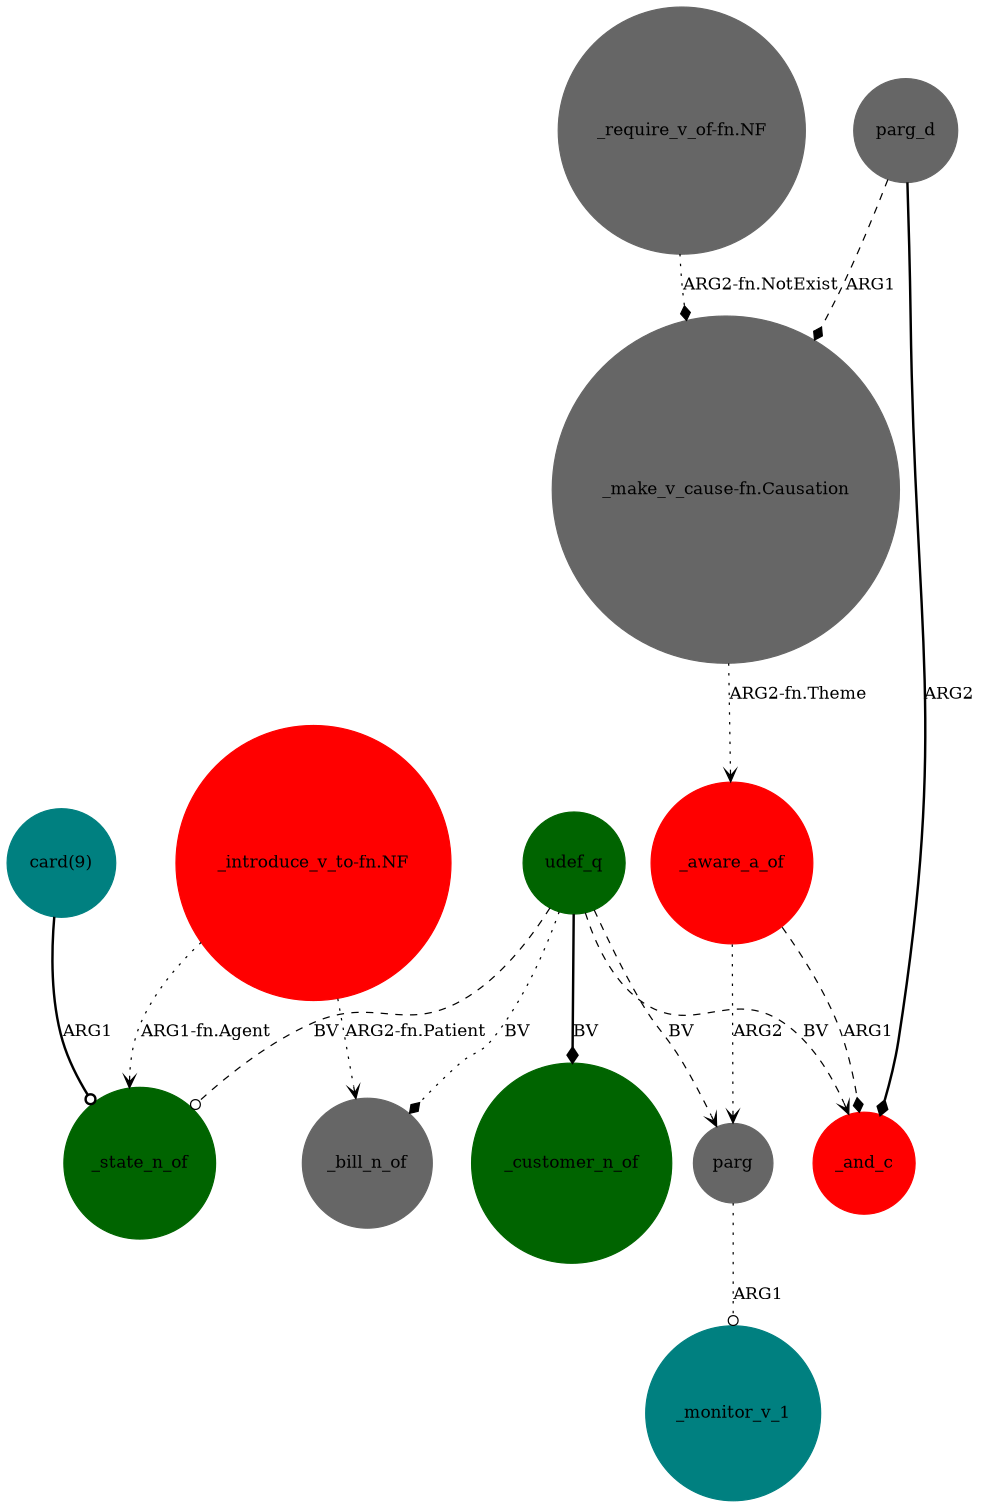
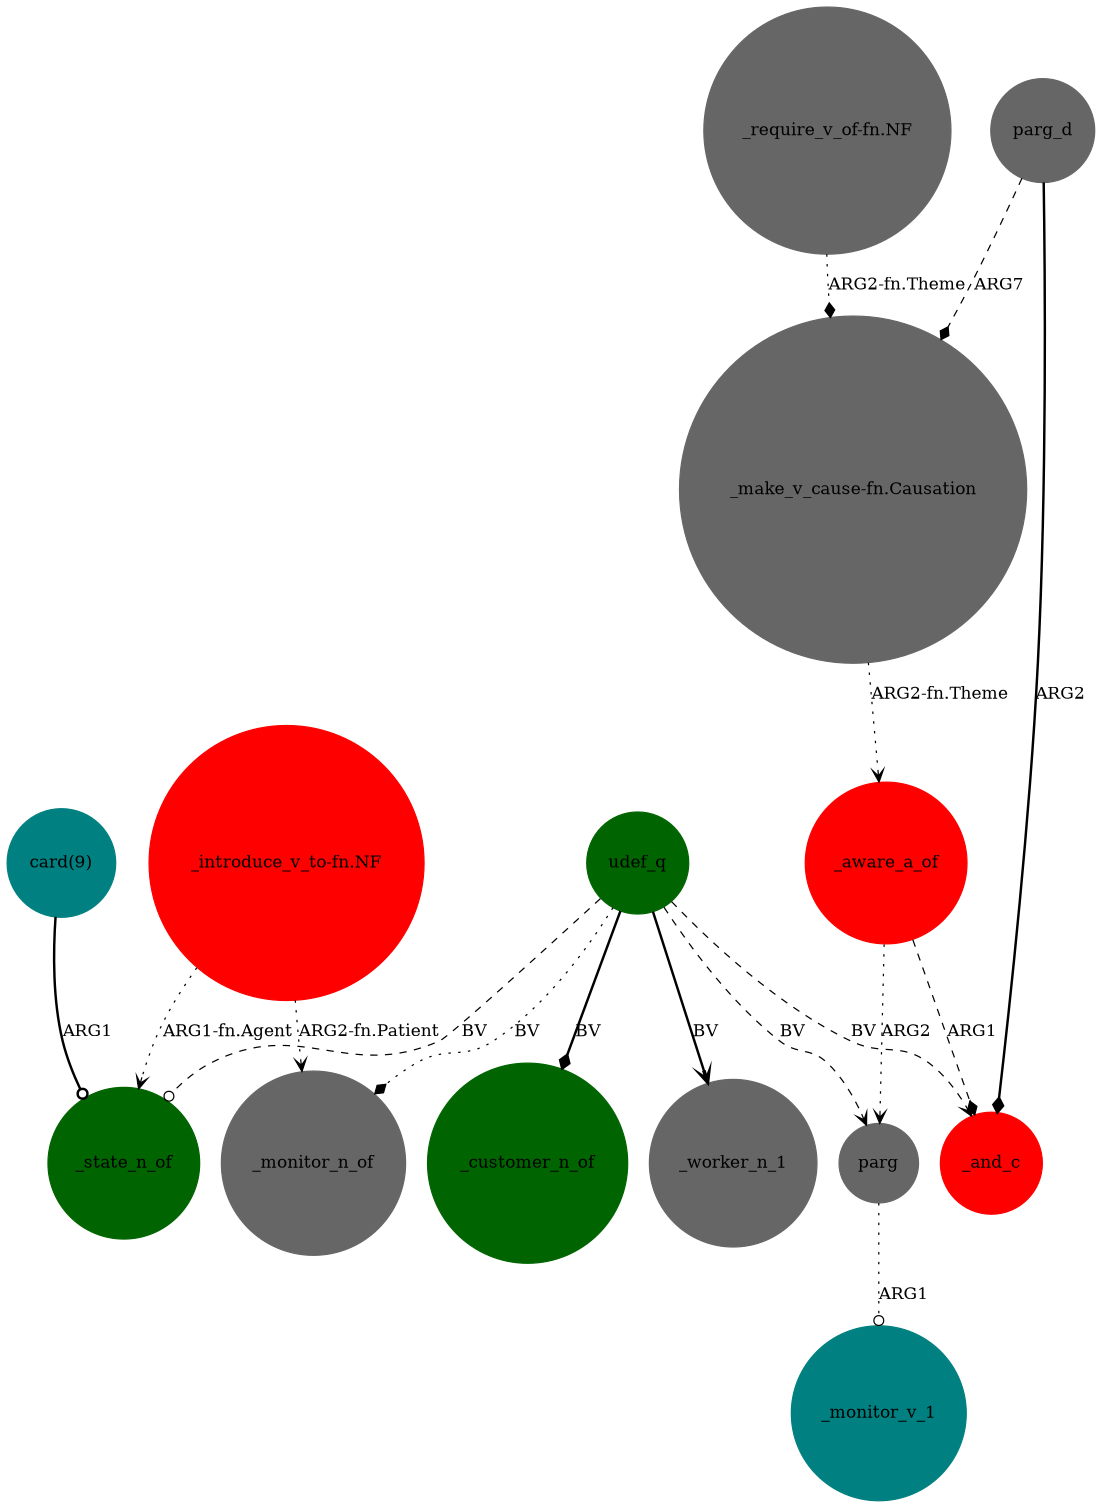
  digraph {
    node [color=gray40 shape=circle style=filled]
    edge [arrowhead=vee style=dotted]
    udef_q [color=darkgreen]
-   _bill_n_of
+   _bill_n_of [label=_monitor_n_of]
    _state_n_of [color=darkgreen]
    n4 [label=parg]
    _and_c [color=red]
    _customer_n_of [color=darkgreen]
+   _worker_n_1
    _monitor_v_1 [color=teal]
    "_require_v_of-fn.NF"
    "_make_v_cause-fn.Causation"
    _aware_a_of [color=red]
    "_introduce_v_to-fn.NF" [color=red]
    "card(9)" [color=teal]
    parg_d
    udef_q -> _bill_n_of [arrowhead=diamond label=BV]
    udef_q -> _state_n_of [arrowhead=odot label=BV style=dashed]
    udef_q -> n4 [label=BV style=dashed]
    udef_q -> _and_c [label=BV style=dashed]
    udef_q -> _customer_n_of [arrowhead=diamond label=BV style=bold]
+   udef_q -> _worker_n_1 [label=BV style=bold]
    n4 -> _monitor_v_1 [arrowhead=odot label=ARG1]
-   "_require_v_of-fn.NF" -> "_make_v_cause-fn.Causation" [arrowhead=diamond label="ARG2-fn.NotExist"]
+   "_require_v_of-fn.NF" -> "_make_v_cause-fn.Causation" [arrowhead=diamond label="ARG2-fn.Theme"]
    "_make_v_cause-fn.Causation" -> _aware_a_of [label="ARG2-fn.Theme"]
    _aware_a_of -> n4 [label=ARG2]
    _aware_a_of -> _and_c [arrowhead=diamond label=ARG1 style=dashed]
    "_introduce_v_to-fn.NF" -> _bill_n_of [label="ARG2-fn.Patient"]
    "_introduce_v_to-fn.NF" -> _state_n_of [label="ARG1-fn.Agent"]
    "card(9)" -> _state_n_of [arrowhead=odot label=ARG1 style=bold]
    parg_d -> _and_c [arrowhead=diamond label=ARG2 style=bold]
-   parg_d -> "_make_v_cause-fn.Causation" [arrowhead=diamond label=ARG1 style=dashed]
+   parg_d -> "_make_v_cause-fn.Causation" [arrowhead=diamond label=ARG7 style=dashed]
  }
